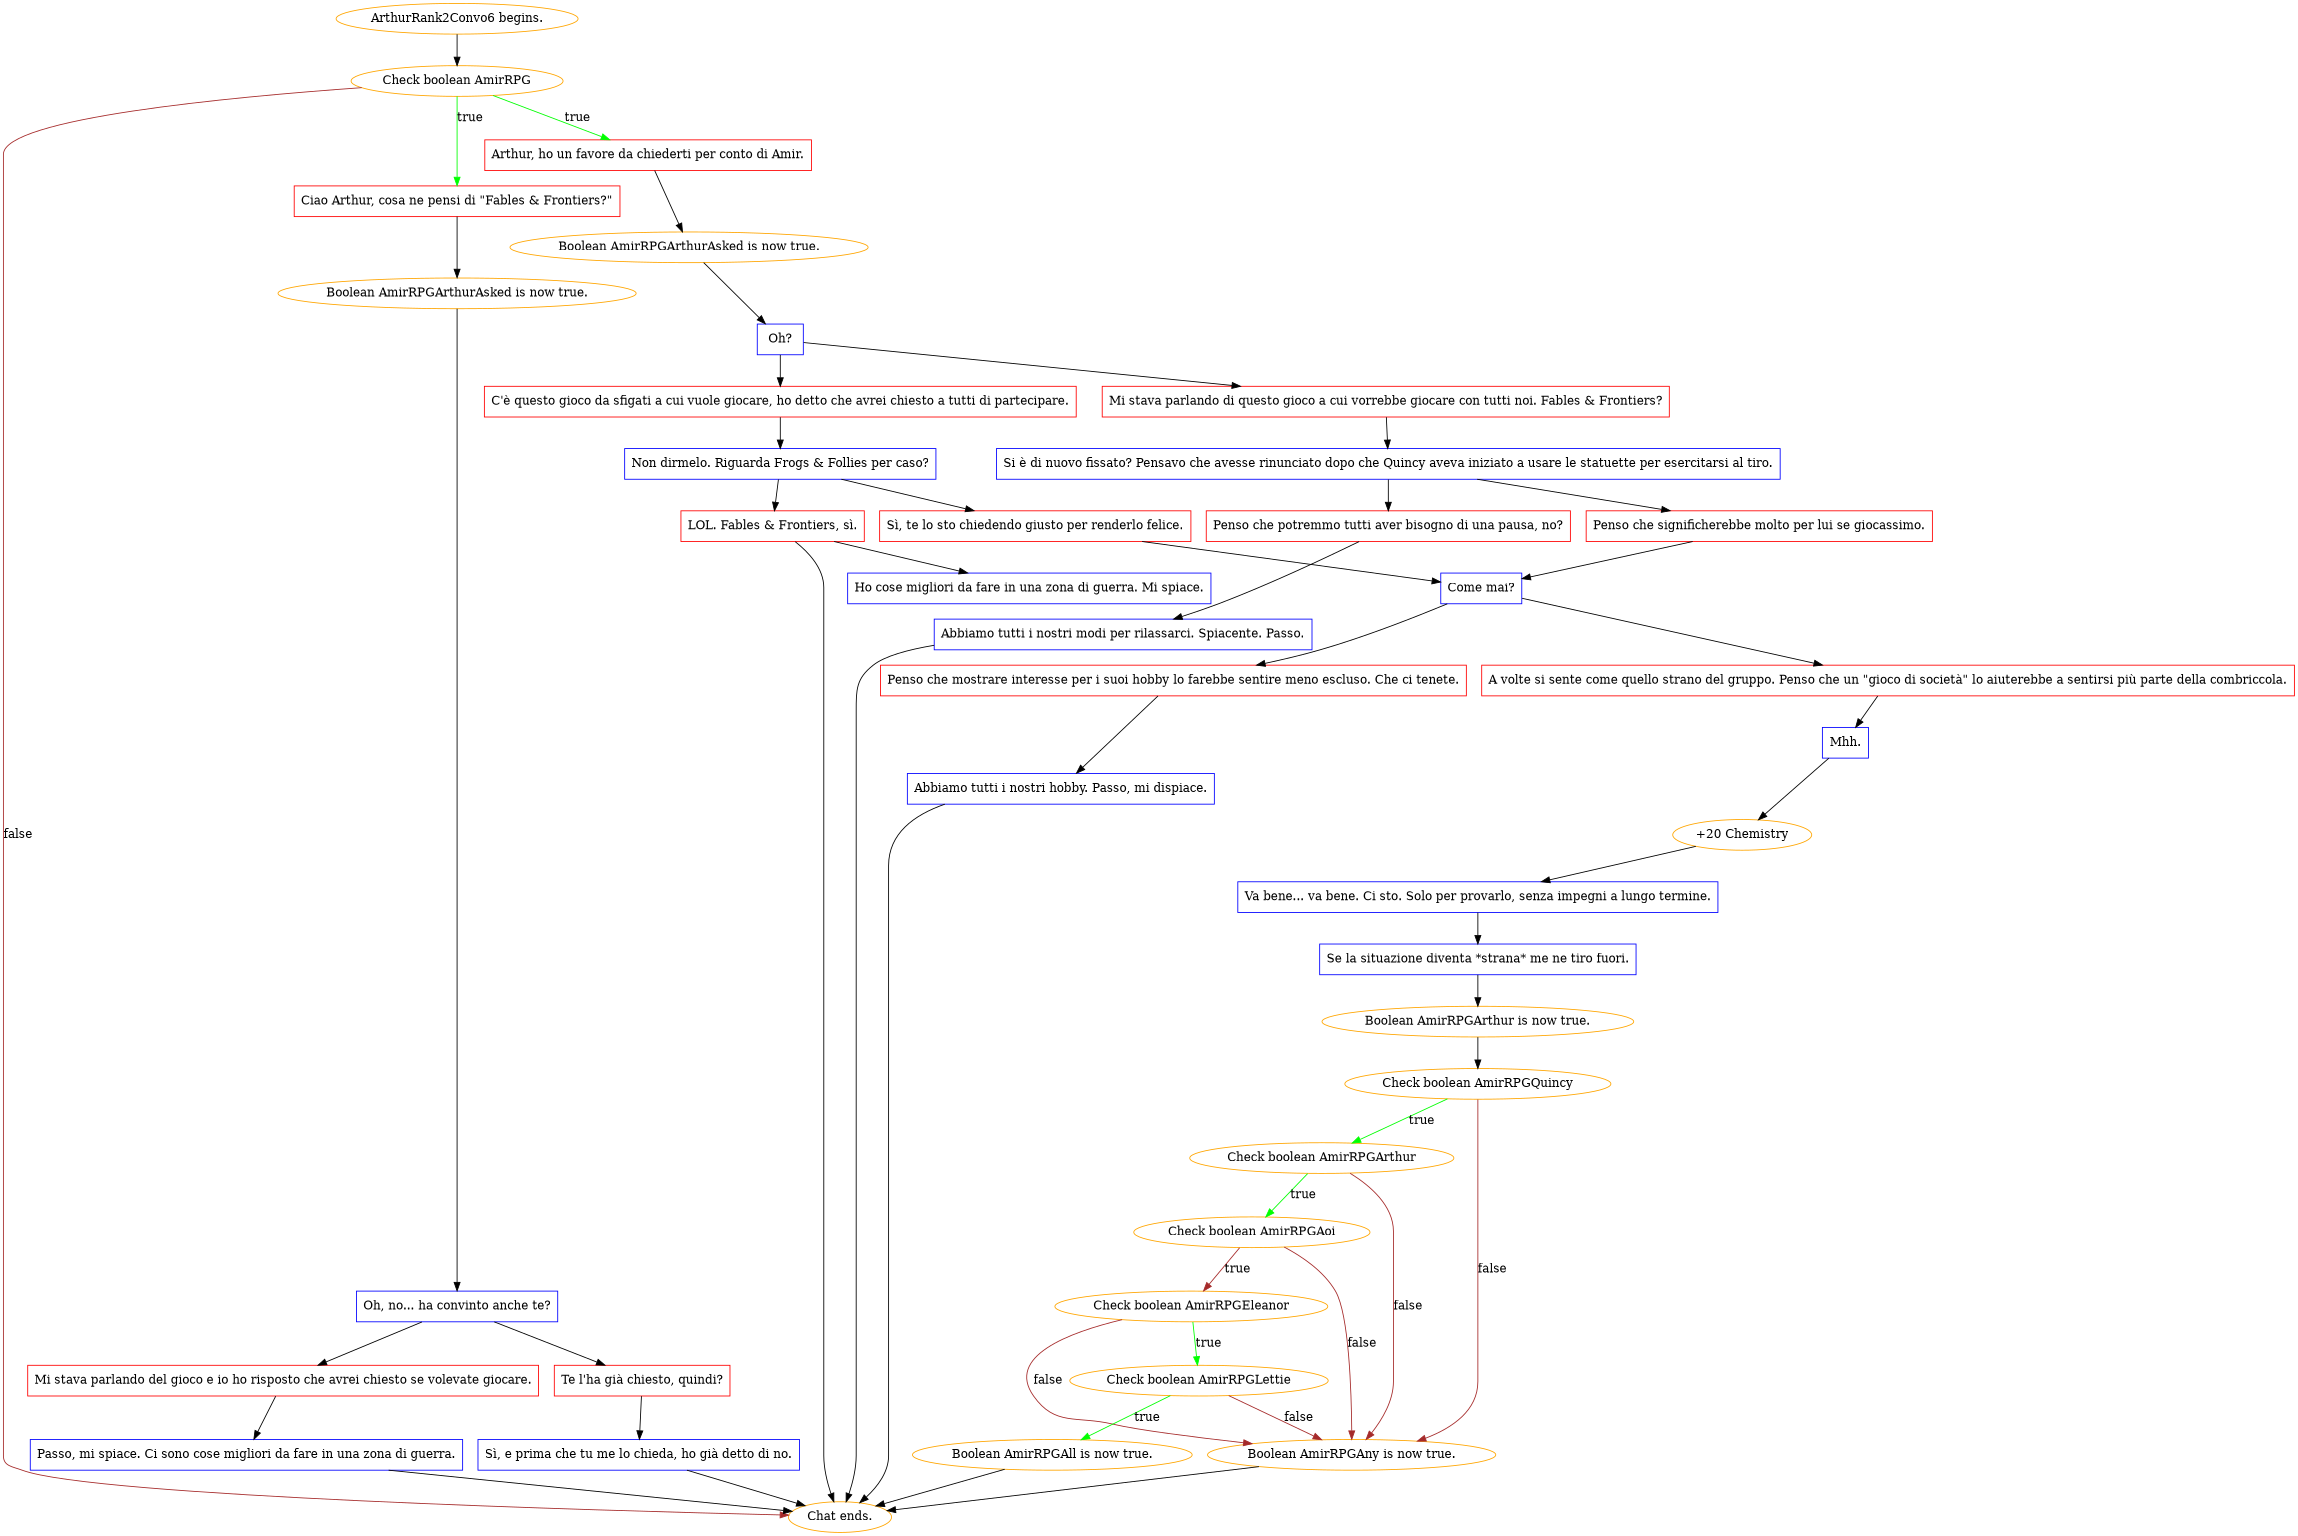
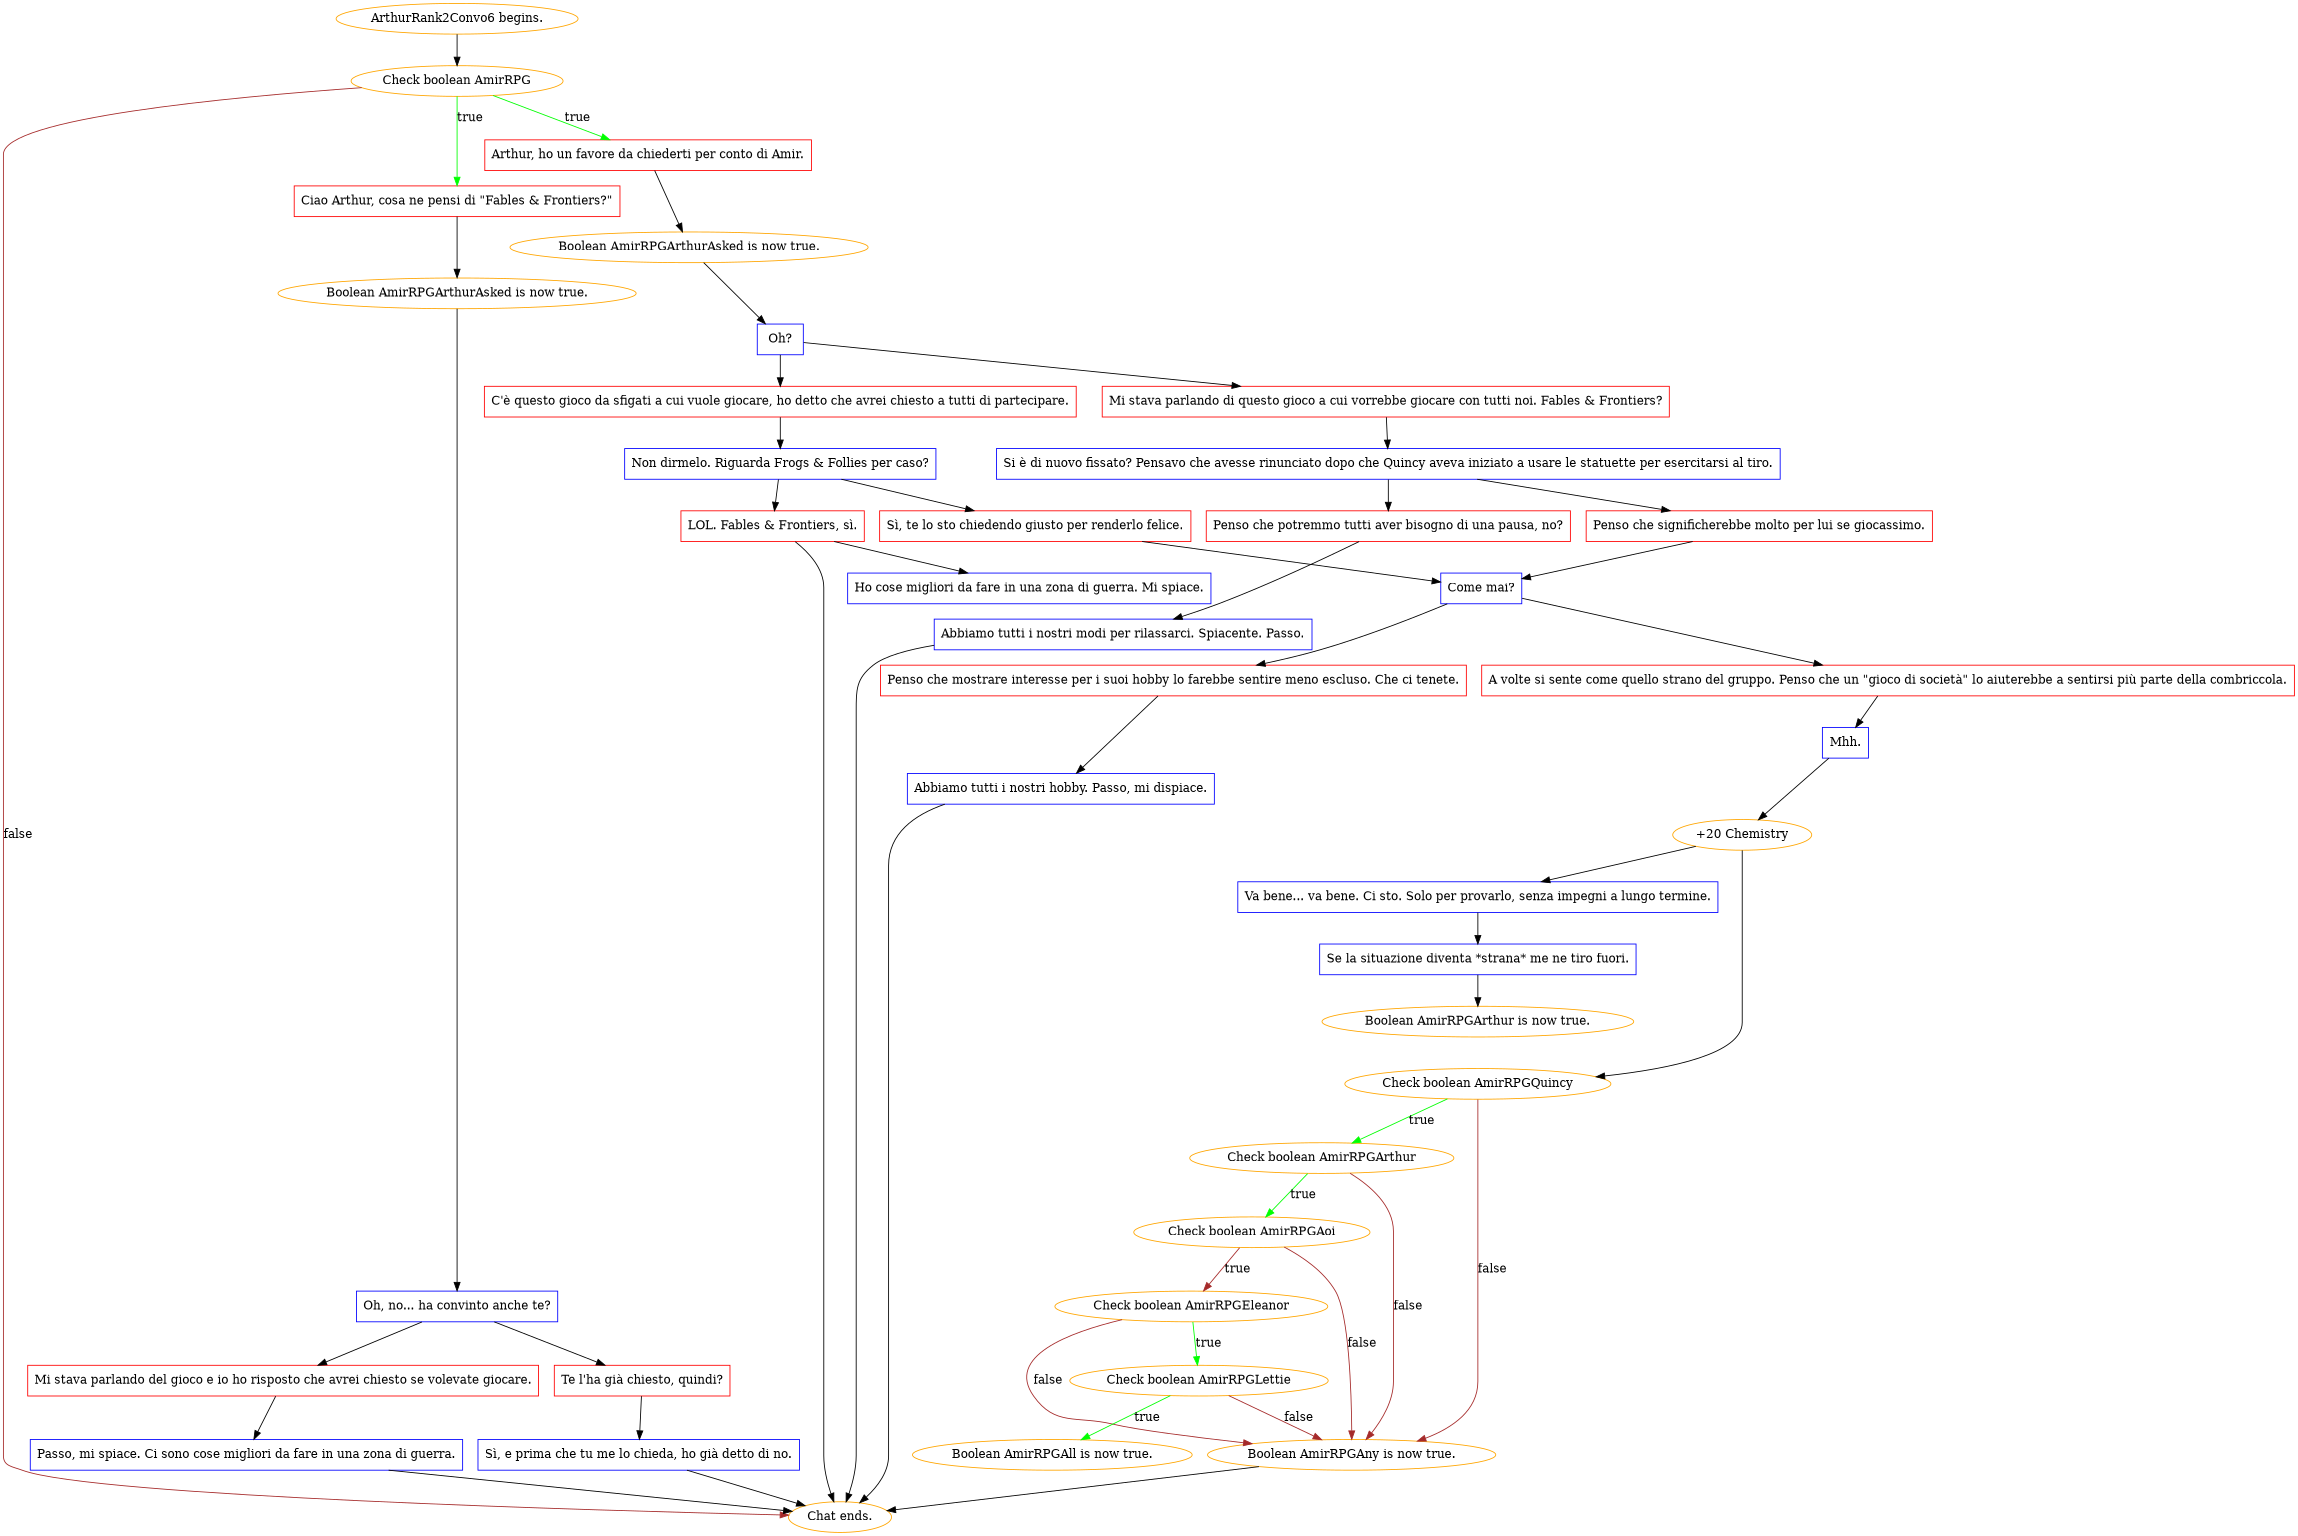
  digraph {
    node [color=orange shape=box]
    "ArthurRank2Convo6 begins." [shape=""]
    n2 [label="Check boolean AmirRPG" shape=""]
    n3 [color=red label="Ciao Arthur, cosa ne pensi di \"Fables & Frontiers?\""]
    n4 [color=red label="Arthur, ho un favore da chiederti per conto di Amir."]
    "Chat ends." [shape=""]
    n6 [label="Boolean AmirRPGArthurAsked is now true." shape=""]
    n7 [label="Boolean AmirRPGArthurAsked is now true." shape=""]
    n8 [color=blue label="Oh, no... ha convinto anche te?"]
    n9 [color=blue label="Oh?"]
    n10 [color=red label="Te l'ha già chiesto, quindi?"]
    n11 [color=red label="Mi stava parlando del gioco e io ho risposto che avrei chiesto se volevate giocare."]
    n12 [color=red label="Mi stava parlando di questo gioco a cui vorrebbe giocare con tutti noi. Fables & Frontiers?"]
    n13 [color=red label="C'è questo gioco da sfigati a cui vuole giocare, ho detto che avrei chiesto a tutti di partecipare."]
    n14 [color=blue label="Sì, e prima che tu me lo chieda, ho già detto di no."]
    n15 [color=blue label="Passo, mi spiace. Ci sono cose migliori da fare in una zona di guerra."]
    n16 [color=blue label="Si è di nuovo fissato? Pensavo che avesse rinunciato dopo che Quincy aveva iniziato a usare le statuette per esercitarsi al tiro."]
    n17 [color=blue label="Non dirmelo. Riguarda Frogs & Follies per caso?"]
    n18 [color=red label="Penso che potremmo tutti aver bisogno di una pausa, no?"]
    n19 [color=red label="Penso che significherebbe molto per lui se giocassimo."]
    n20 [color=red label="LOL. Fables & Frontiers, sì."]
    n21 [color=red label="Sì, te lo sto chiedendo giusto per renderlo felice."]
    n22 [color=blue label="Abbiamo tutti i nostri modi per rilassarci. Spiacente. Passo."]
    n23 [color=blue label="Come mai?"]
    n24 [color=blue label="Ho cose migliori da fare in una zona di guerra. Mi spiace."]
    n25 [color=red label="A volte si sente come quello strano del gruppo. Penso che un \"gioco di società\" lo aiuterebbe a sentirsi più parte della combriccola."]
    n26 [color=red label="Penso che mostrare interesse per i suoi hobby lo farebbe sentire meno escluso. Che ci tenete."]
    n27 [color=blue label="Mhh."]
    n28 [color=blue label="Abbiamo tutti i nostri hobby. Passo, mi dispiace."]
    n29 [label="+20 Chemistry" shape=""]
    n30 [color=blue label="Va bene... va bene. Ci sto. Solo per provarlo, senza impegni a lungo termine."]
    n31 [color=blue label="Se la situazione diventa *strana* me ne tiro fuori."]
    n32 [label="Boolean AmirRPGArthur is now true." shape=""]
    n33 [label="Check boolean AmirRPGQuincy" shape=""]
    n34 [label="Check boolean AmirRPGArthur" shape=""]
    n35 [label="Boolean AmirRPGAny is now true." shape=""]
    n36 [label="Check boolean AmirRPGAoi" shape=""]
    n37 [label="Check boolean AmirRPGEleanor" shape=""]
    n38 [label="Check boolean AmirRPGLettie" shape=""]
    n39 [label="Boolean AmirRPGAll is now true." shape=""]
    "ArthurRank2Convo6 begins." -> n2
    n2 -> n3 [color=green label=true]
    n2 -> n4 [color=green label=true]
    n2 -> "Chat ends." [color=brown label=false]
    n3 -> n6
    n4 -> n7
    n6 -> n8
    n7 -> n9
    n8 -> n10
    n8 -> n11
    n9 -> n12
    n9 -> n13
    n10 -> n14
    n11 -> n15
    n12 -> n16
    n13 -> n17
    n14 -> "Chat ends."
    n15 -> "Chat ends."
    n16 -> n18
    n16 -> n19
    n17 -> n20
    n17 -> n21
    n18 -> n22
    n19 -> n23
    n20 -> "Chat ends."
    n20 -> n24
    n21 -> n23
    n22 -> "Chat ends."
    n23 -> n25
    n23 -> n26
    n25 -> n27
    n26 -> n28
    n27 -> n29
    n28 -> "Chat ends."
    n29 -> n30
    n30 -> n31
    n31 -> n32
-   n32 -> n33
+   n29 -> n33
    n33 -> n34 [color=green label=true]
    n33 -> n35 [color=brown label=false]
    n34 -> n35 [color=brown label=false]
    n34 -> n36 [color=green label=true]
    n35 -> "Chat ends."
    n36 -> n35 [color=brown label=false]
    n36 -> n37 [color=brown label=true]
    n37 -> n35 [color=brown label=false]
    n37 -> n38 [color=green label=true]
    n38 -> n35 [color=brown label=false]
    n38 -> n39 [color=green label=true]
-   n39 -> "Chat ends."
  }
